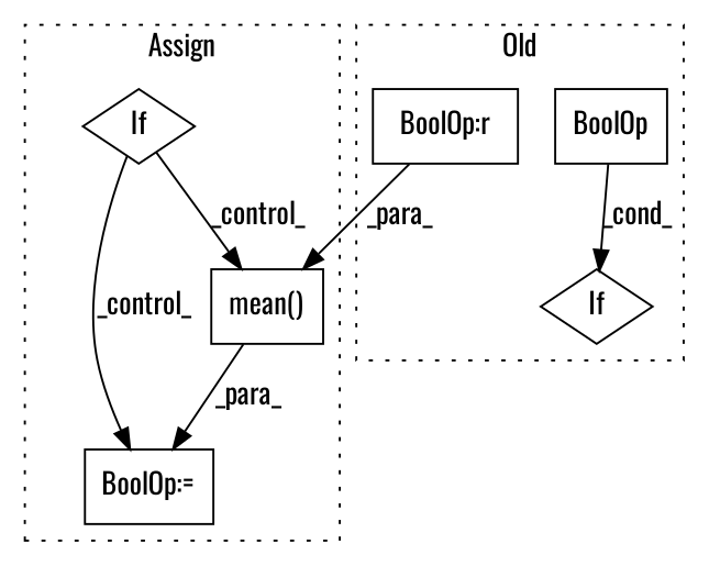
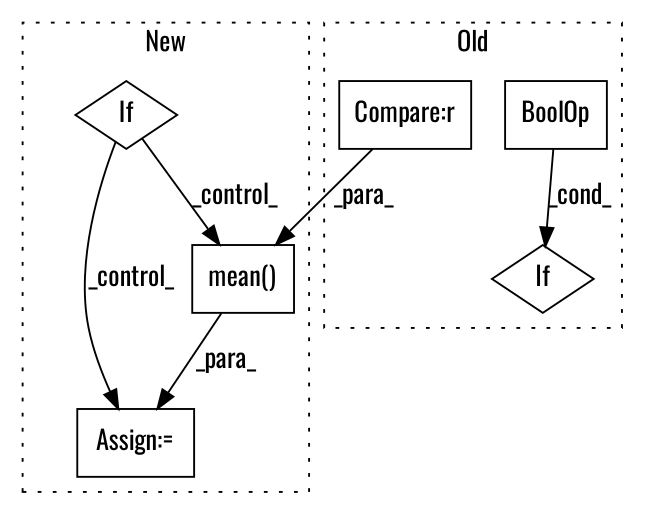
  digraph {
    fontname=Oswald
    node [a=96 fontname=Oswald l=3 shape=box]
    edge [fontname=Oswald]
    n1 [a=75 l="11,1" label="mean()" s="5612,5627"]
-   n2 [a=68 l=4 label="BoolOp:=" s=5608]
+   n2 [a=68 l=4 label="Assign:=" s=5608]
    n3 [label=If s=4630 shape=diamond]
    n4 [a=72 l=58 label=BoolOp s=5728]
-   n5 [a=40 l=15 label="BoolOp:r" s=5771]
+   n5 [a=40 l=15 label="Compare:r" s=5771]
    n6 [label=If s=5725 shape=diamond]
    subgraph cluster_1 {
-     label=Assign
+     label=New
      style=dotted
      n1
      n2
      n3
    }
    subgraph cluster_2 {
      label=Old
      style=dotted
      n4
      n5
      n6
    }
    n1 -> n2 [label=_para_]
    n3 -> n1 [label=_control_]
    n3 -> n2 [label=_control_]
    n4 -> n6 [label=_cond_]
    n5 -> n1 [label=_para_]
  }
